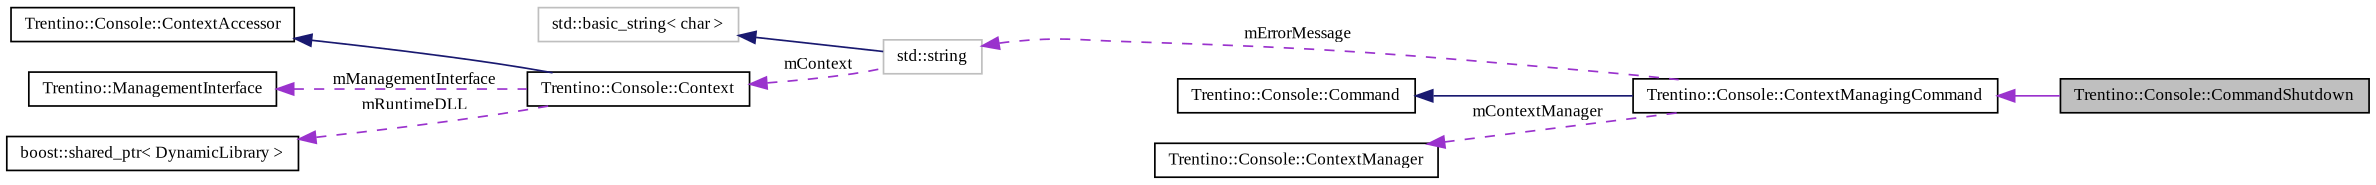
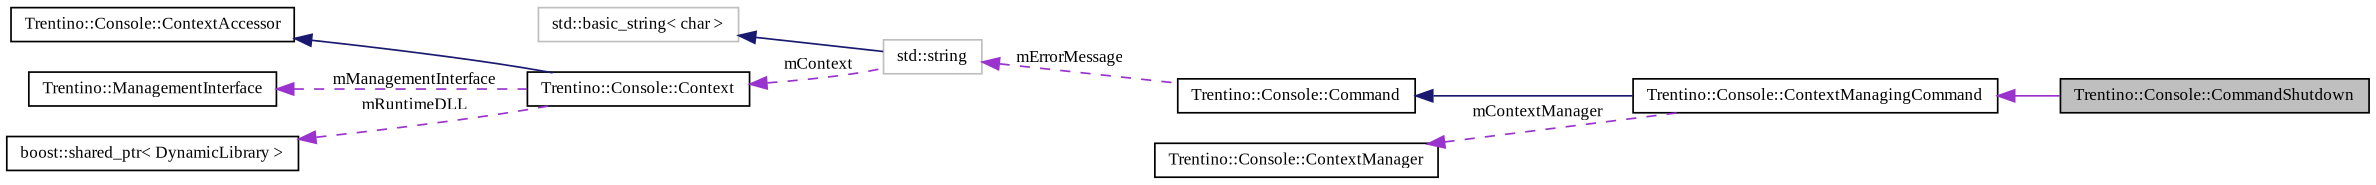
  digraph {
    fontname="Liberation Serif"
    rankdir=LR
    node [color=black fillcolor=white fontname="Liberation Serif" fontsize=10 shape=record style=filled]
    edge [color=darkorchid3 dir=back fontname="Liberation Serif" fontsize=10 labelfontname=Helvetica labelfontsize=10 style=dashed]
    n1 [fillcolor=grey75 fontcolor=black height=0.2 label="Trentino::Console::CommandShutdown" width=0.4]
    n2 [height=0.2 label="Trentino::Console::ContextManagingCommand" width=0.4]
    n3 [height=0.2 label="Trentino::Console::Command" width=0.4]
    n4 [color=grey75 height=0.2 label="std::string" width=0.4]
    n5 [color=grey75 height=0.2 label="std::basic_string\< char \>" width=0.4]
    n6 [height=0.2 label="Trentino::Console::ContextManager" width=0.4]
    n7 [height=0.2 label="Trentino::Console::Context" width=0.4]
    n8 [height=0.2 label="Trentino::Console::ContextAccessor" width=0.4]
    n9 [height=0.2 label="Trentino::ManagementInterface" width=0.4]
    n10 [height=0.2 label="boost::shared_ptr\< DynamicLibrary \>" width=0.4]
    n2 -> n1 [style=solid]
    n3 -> n2 [color=midnightblue style=solid]
-   n4 -> n2 [label=" mErrorMessage"]
+   n4 -> n3 [label=" mErrorMessage"]
    n5 -> n4 [color=midnightblue style=solid]
    n6 -> n2 [label=" mContextManager"]
    n7 -> n4 [label=" mContext"]
    n8 -> n7 [color=midnightblue style=solid]
    n9 -> n7 [label=" mManagementInterface"]
    n10 -> n7 [label=" mRuntimeDLL"]
  }
